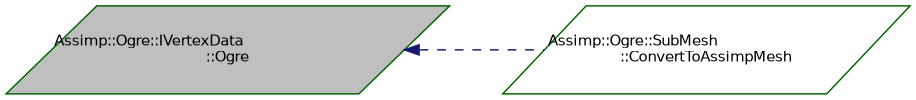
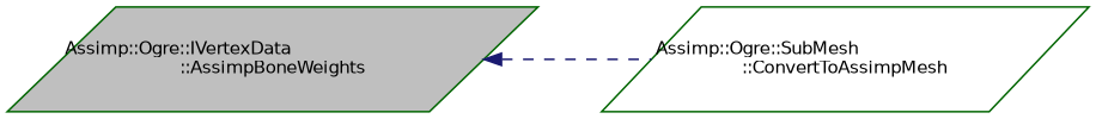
  digraph {
    rankdir=LR
    fontname="DejaVu Sans"
    node [color=darkgreen fontname="DejaVu Sans" fontsize=10 shape=parallelogram style=filled]
-   n1 [fillcolor=grey75 fontcolor=black height=0.2 label="Assimp::Ogre::IVertexData\l::Ogre" width=0.4]
+   n1 [fillcolor=grey75 fontcolor=black height=0.2 label="Assimp::Ogre::IVertexData\l::AssimpBoneWeights" width=0.4]
    n2 [fillcolor=white height=0.2 label="Assimp::Ogre::SubMesh\l::ConvertToAssimpMesh" width=0.4]
    n1 -> n2 [color=midnightblue dir=back fontname="DejaVu Sans" fontsize=10 labelfontname=Helvetica labelfontsize=10 style=dashed]
  }
